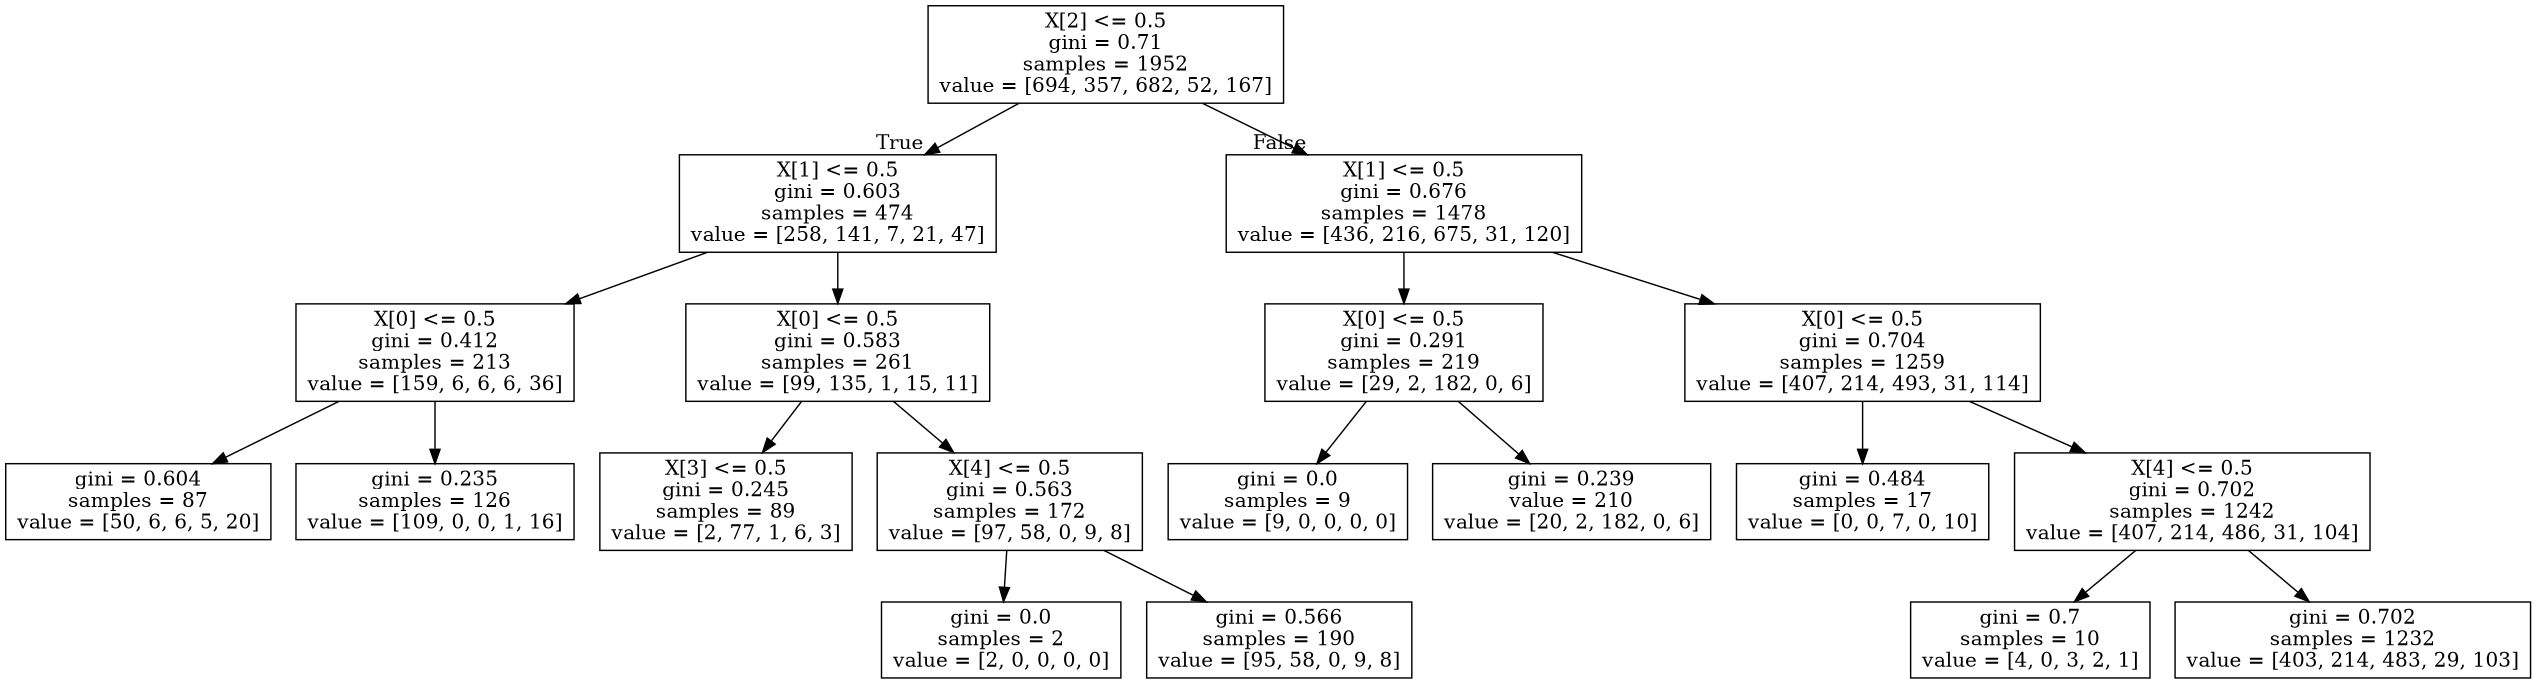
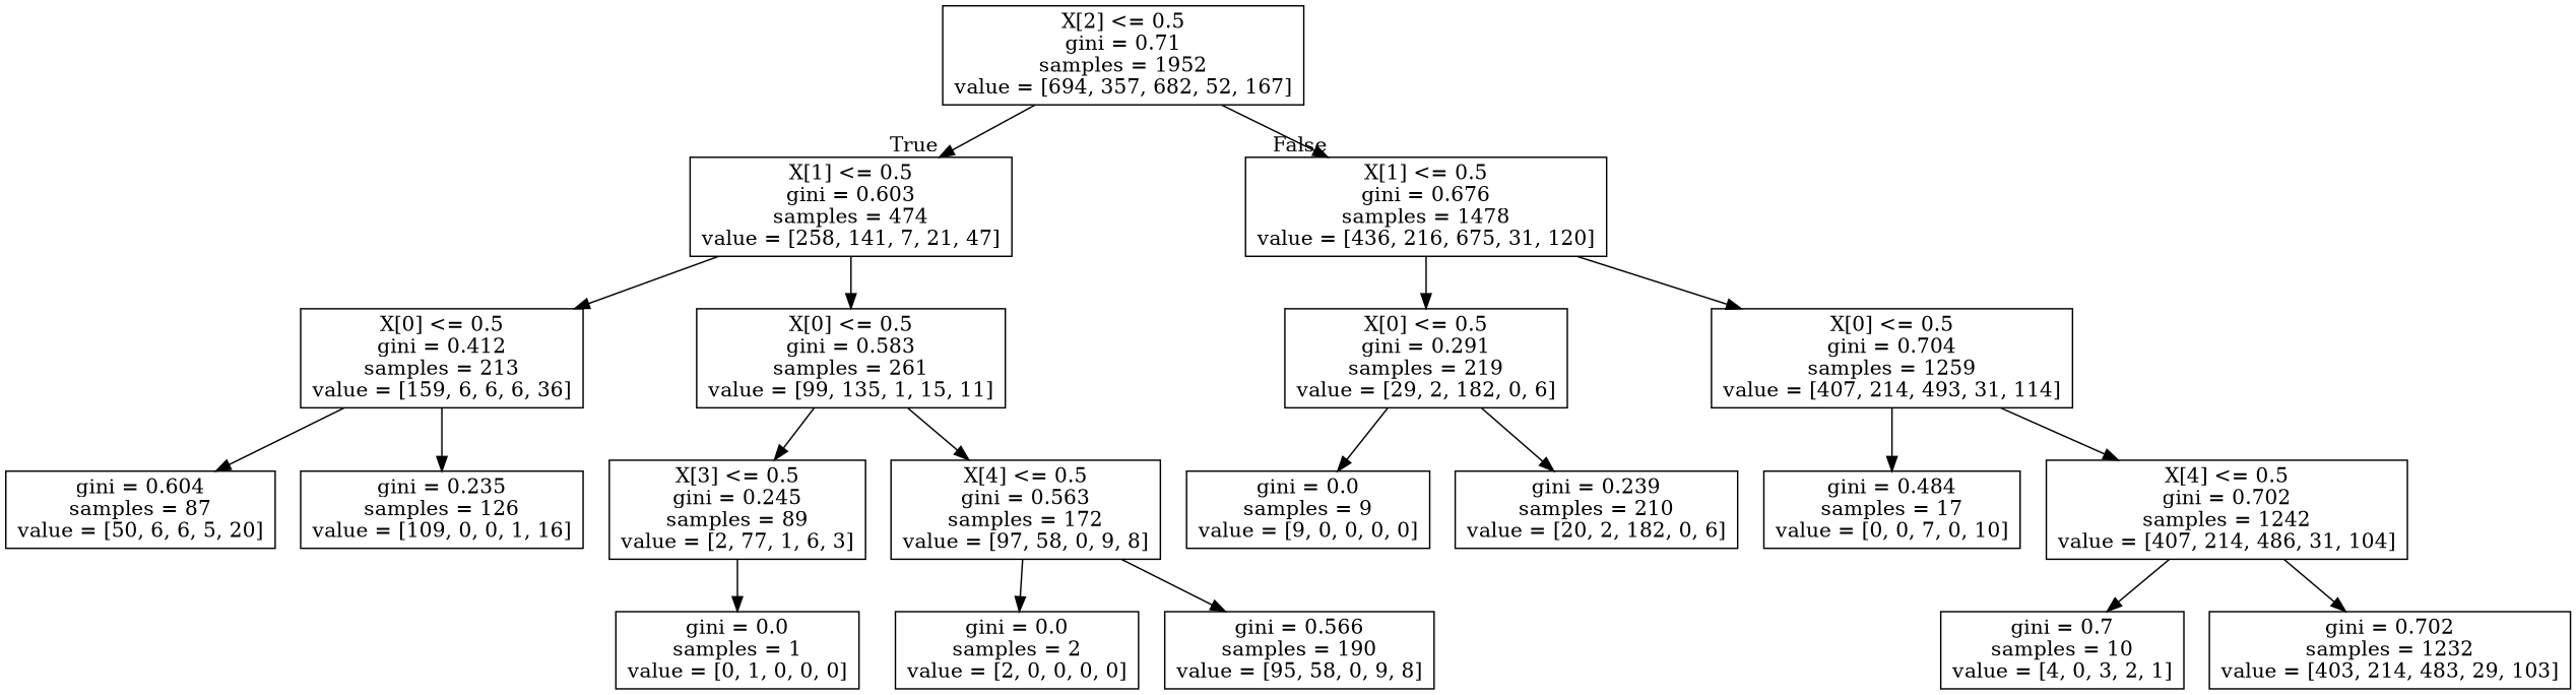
  digraph {
    node [shape=box]
    n1 [label="X[2] <= 0.5\ngini = 0.71\nsamples = 1952\nvalue = [694, 357, 682, 52, 167]"]
    n2 [label="X[1] <= 0.5\ngini = 0.603\nsamples = 474\nvalue = [258, 141, 7, 21, 47]"]
    n3 [label="X[1] <= 0.5\ngini = 0.676\nsamples = 1478\nvalue = [436, 216, 675, 31, 120]"]
    n4 [label="X[0] <= 0.5\ngini = 0.412\nsamples = 213\nvalue = [159, 6, 6, 6, 36]"]
    n5 [label="X[0] <= 0.5\ngini = 0.583\nsamples = 261\nvalue = [99, 135, 1, 15, 11]"]
    n6 [label="X[0] <= 0.5\ngini = 0.291\nsamples = 219\nvalue = [29, 2, 182, 0, 6]"]
    n7 [label="X[0] <= 0.5\ngini = 0.704\nsamples = 1259\nvalue = [407, 214, 493, 31, 114]"]
    n8 [label="gini = 0.604\nsamples = 87\nvalue = [50, 6, 6, 5, 20]"]
    n9 [label="gini = 0.235\nsamples = 126\nvalue = [109, 0, 0, 1, 16]"]
    n10 [label="X[3] <= 0.5\ngini = 0.245\nsamples = 89\nvalue = [2, 77, 1, 6, 3]"]
    n11 [label="X[4] <= 0.5\ngini = 0.563\nsamples = 172\nvalue = [97, 58, 0, 9, 8]"]
+   n12 [label="gini = 0.0\nsamples = 1\nvalue = [0, 1, 0, 0, 0]"]
    n13 [label="gini = 0.0\nsamples = 2\nvalue = [2, 0, 0, 0, 0]"]
    n14 [label="gini = 0.566\nsamples = 190\nvalue = [95, 58, 0, 9, 8]"]
    n15 [label="gini = 0.0\nsamples = 9\nvalue = [9, 0, 0, 0, 0]"]
-   n16 [label="gini = 0.239\nvalue = 210\nvalue = [20, 2, 182, 0, 6]"]
+   n16 [label="gini = 0.239\nsamples = 210\nvalue = [20, 2, 182, 0, 6]"]
    n17 [label="gini = 0.484\nsamples = 17\nvalue = [0, 0, 7, 0, 10]"]
    n18 [label="X[4] <= 0.5\ngini = 0.702\nsamples = 1242\nvalue = [407, 214, 486, 31, 104]"]
    n19 [label="gini = 0.7\nsamples = 10\nvalue = [4, 0, 3, 2, 1]"]
    n20 [label="gini = 0.702\nsamples = 1232\nvalue = [403, 214, 483, 29, 103]"]
    n1 -> n2 [headlabel=True labelangle=45 labeldistance=2.5]
    n1 -> n3 [headlabel=False labelangle=-45 labeldistance=2.5]
    n2 -> n4
    n2 -> n5
    n3 -> n6
    n3 -> n7
    n4 -> n8
    n4 -> n9
    n5 -> n10
    n5 -> n11
    n6 -> n15
    n6 -> n16
    n7 -> n17
    n7 -> n18
+   n10 -> n12
    n11 -> n13
    n11 -> n14
    n18 -> n19
    n18 -> n20
  }
